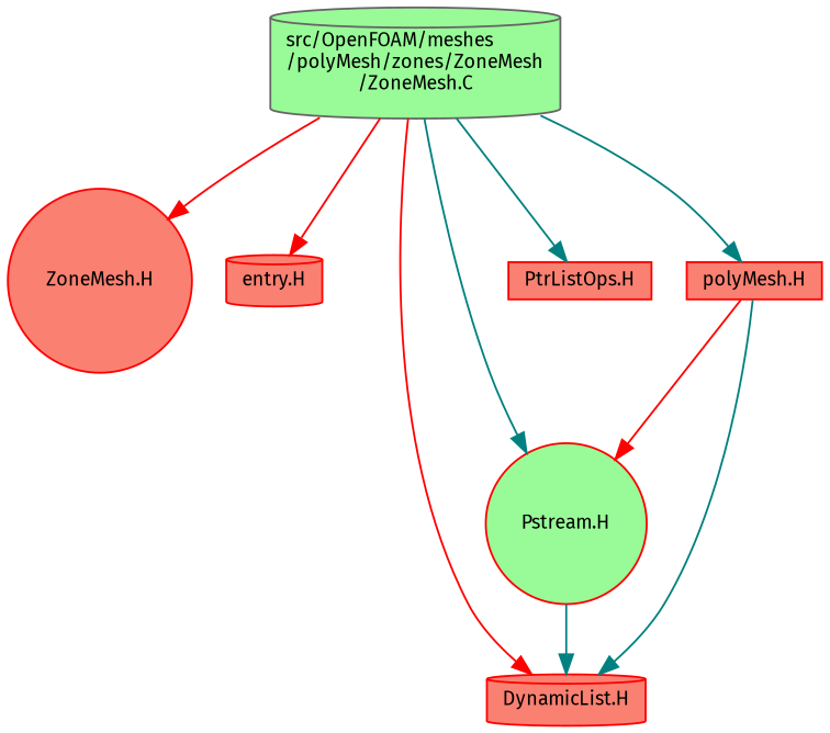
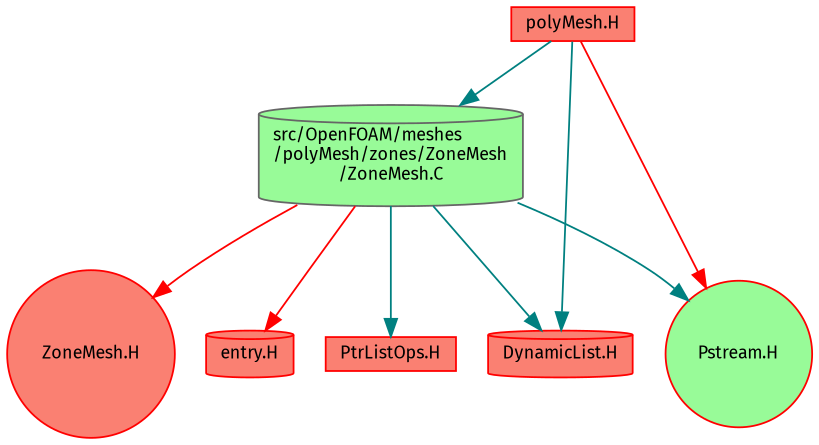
  digraph {
    fontname="Fira Sans"
    node [color=red fillcolor=salmon fontname="Fira Sans" fontsize=10 shape=cylinder style=filled]
    edge [color=teal fontname="Fira Sans" fontsize=10 labelfontname=Helvetica labelfontsize=10 style=solid]
    n1 [color=gray40 fillcolor=palegreen fontcolor=black height=0.2 label="src/OpenFOAM/meshes\l/polyMesh/zones/ZoneMesh\l/ZoneMesh.C" width=0.4]
    n2 [height=0.2 label="ZoneMesh.H" shape=circle width=0.4]
    n3 [height=0.2 label="entry.H" width=0.4]
    n4 [height=0.2 label="DynamicList.H" width=0.4]
    n5 [fillcolor=palegreen height=0.2 label="Pstream.H" shape=circle width=0.4]
    n6 [height=0.2 label="PtrListOps.H" shape=box width=0.4]
    n7 [height=0.2 label="polyMesh.H" shape=box width=0.4]
    n1 -> n2 [color=red]
    n1 -> n3 [color=red]
-   n1 -> n4 [color=red]
+   n1 -> n4
    n1 -> n5
    n1 -> n6
-   n1 -> n7
-   n5 -> n4
+   n7 -> n1
    n7 -> n4
    n7 -> n5 [color=red]
  }
